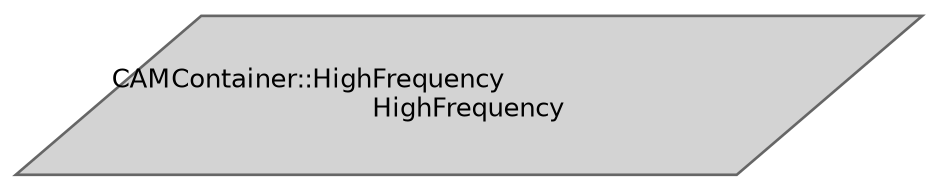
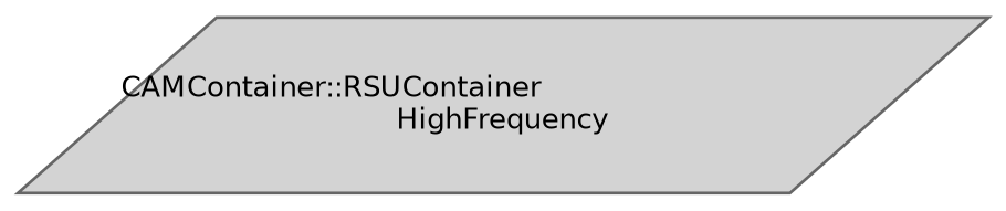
  digraph {
    rankdir=LR
-   n1 [color=grey40 fillcolor=lightgrey fontname=Helvetica fontsize=10 height=0.2 label="CAMContainer::HighFrequency\lHighFrequency" shape=parallelogram style=filled width=0.4]
+   n1 [color=grey40 fillcolor=lightgrey fontname=Helvetica fontsize=10 height=0.2 label="CAMContainer::RSUContainer\lHighFrequency" shape=parallelogram style=filled width=0.4]
  }
